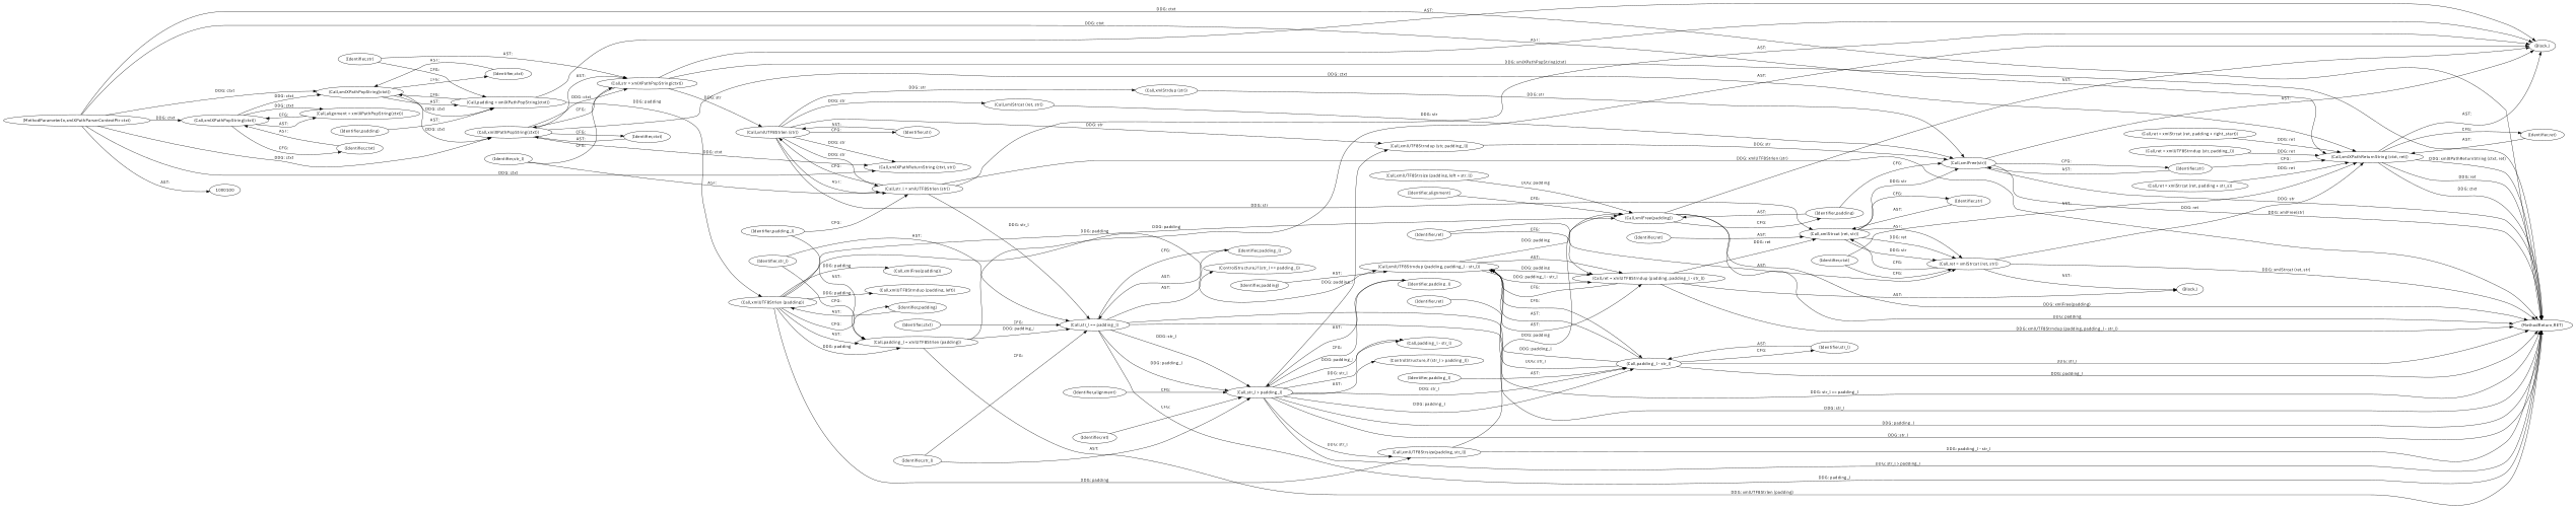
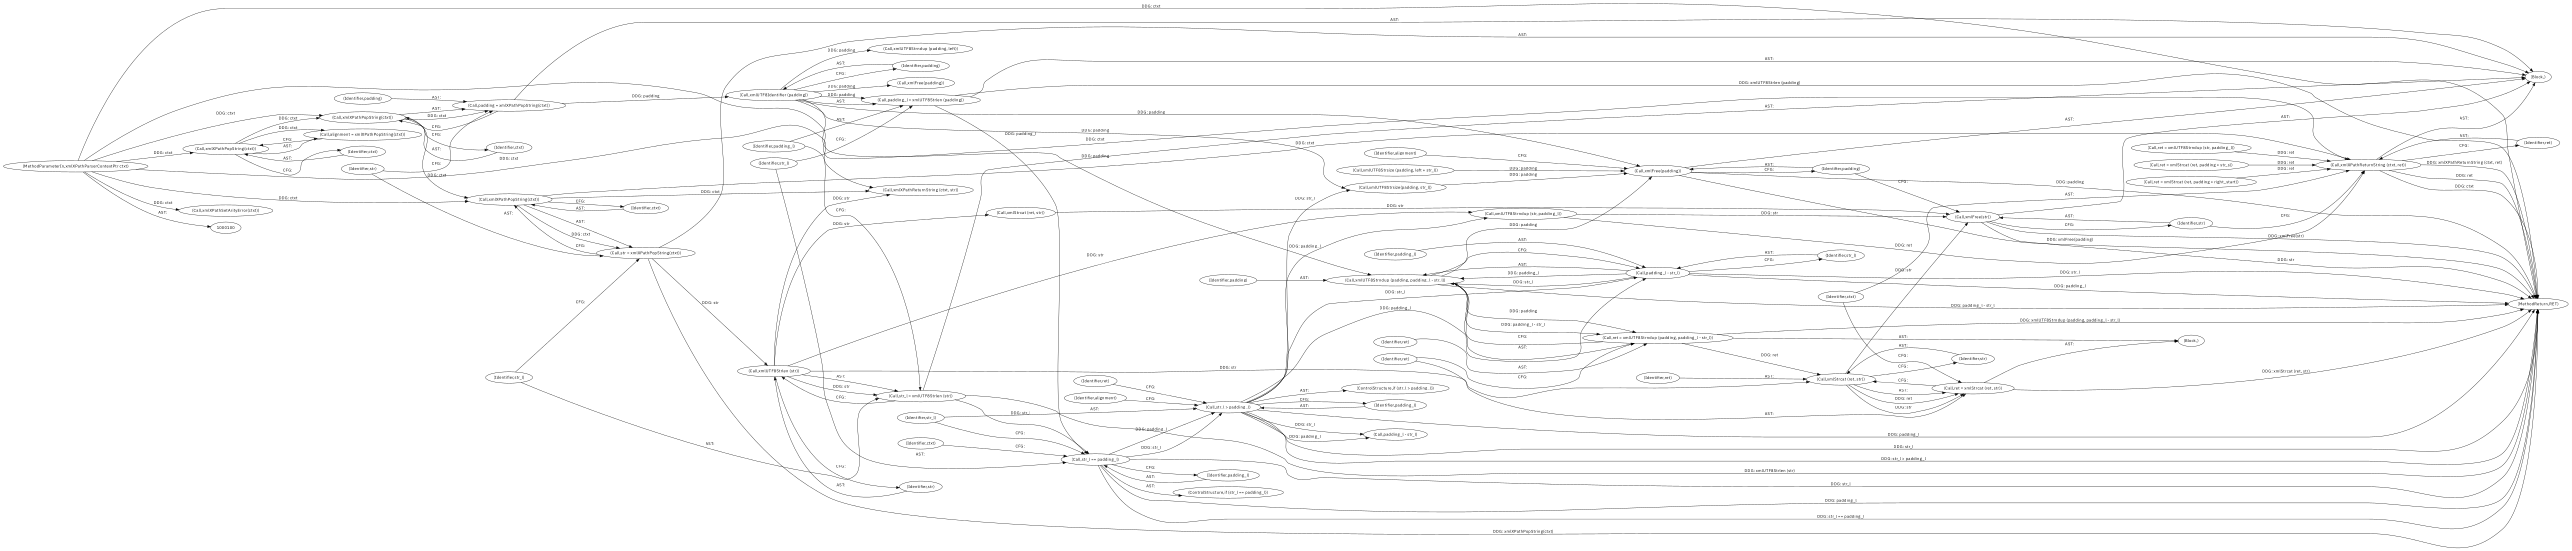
  digraph {
    fontname="IBM Plex Sans"
    rankdir=LR
    node [fontname="IBM Plex Sans"]
    edge [fontname="IBM Plex Sans"]
    n1 [label="(Call,xmlUTF8Strndup (padding, padding_l - str_l))"]
    n2 [label="(Call,padding_l - str_l)"]
    n3 [label="(Call,ret = xmlUTF8Strndup (padding, padding_l - str_l))"]
    n4 [label="(Call,xmlFree(padding))"]
    n5 [label="(MethodReturn,RET)"]
    n6 [label="(Identifier,str_l)"]
    n7 [label="(Call,xmlStrcat (ret, str))"]
    n8 [label="(Block,)"]
    n9 [label="(Block,)"]
    n10 [label="(Identifier,padding)"]
-   n11 [label="(Call,xmlUTF8Strlen (padding))"]
+   n11 [label="(Call,xmlUTF8Identifier (padding))"]
    n12 [label="(Call,padding_l = xmlUTF8Strlen (padding))"]
    n13 [label="(Call,xmlUTF8Strndup (padding, left))"]
    n14 [label="(Identifier,padding)"]
    n15 [label="(Call,xmlUTF8Strsize(padding, str_l))"]
    n16 [label="(Call,xmlFree(padding))"]
    n17 [label="(Call,str_l == padding_l)"]
    n18 [label="(Call,padding = xmlXPathPopString(ctxt))"]
    n19 [label="(Call,xmlXPathPopString(ctxt))"]
    n20 [label="(Call,xmlXPathPopString(ctxt))"]
    n21 [label="(Identifier,ctxt)"]
    n22 [label="(Call,xmlXPathReturnString (ctxt, ret))"]
    n23 [label="(Call,xmlXPathReturnString (ctxt, str))"]
    n24 [label="(Call,str = xmlXPathPopString(ctxt))"]
    n25 [label="(Identifier,ctxt)"]
    n26 [label="(Call,xmlXPathPopString(ctxt))"]
    n27 [label="(Call,alignment = xmlXPathPopString(ctxt))"]
    n28 [label="(Identifier,ctxt)"]
    n29 [label="(MethodParameterIn,xmlXPathParserContextPtr ctxt)"]
+   n30 [label="(Call,xmlXPathSetArityError(ctxt))"]
    1000100
    n32 [label="(Identifier,ret)"]
    n33 [label="(Call,str_l > padding_l)"]
    n34 [label="(Call,padding_l - str_l)"]
    n35 [label="(ControlStructure,if (str_l > padding_l))"]
    n36 [label="(Identifier,padding_l)"]
    n37 [label="(Call,xmlUTF8Strndup (str, padding_l))"]
    n38 [label="(Call,xmlFree(str))"]
    n39 [label="(Identifier,padding_l)"]
    n40 [label="(ControlStructure,if (str_l == padding_l))"]
    n41 [label="(Call,str_l = xmlUTF8Strlen (str))"]
    n42 [label="(Call,xmlUTF8Strlen (str))"]
    n43 [label="(Call,xmlStrcat (ret, str))"]
-   n44 [label="(Call,xmlStrdup (str))"]
    n45 [label="(Identifier,str)"]
    n46 [label="(Call,ret = xmlStrcat (ret, str))"]
    n47 [label="(Identifier,str)"]
    n48 [label="(Identifier,str)"]
    n49 [label="(Identifier,str)"]
    n50 [label="(Identifier,alignment)"]
    n51 [label="(Identifier,ctxt)"]
    n52 [label="(Identifier,padding)"]
    n53 [label="(Identifier,ctxt)"]
    n54 [label="(Identifier,padding_l)"]
    n55 [label="(Call,ret = xmlStrcat (ret, padding + right_start))"]
    n56 [label="(Identifier,alignment)"]
    n57 [label="(Identifier,ret)"]
    n58 [label="(Identifier,str_l)"]
    n59 [label="(Call,xmlUTF8Strsize (padding, left + str_l))"]
    n60 [label="(Identifier,padding_l)"]
    n61 [label="(Identifier,str_l)"]
    n62 [label="(Call,ret = xmlUTF8Strndup (str, padding_l))"]
    n63 [label="(Call,ret = xmlStrcat (ret, padding + str_s))"]
    n64 [label="(Identifier,ret)"]
    n65 [label="(Identifier,str_l)"]
    n66 [label="(Identifier,padding)"]
    n67 [label="(Identifier,ret)"]
    n68 [label="(Identifier,ret)"]
    n1 -> n2 [label="CFG: "]
    n1 -> n3 [label="AST: "]
    n1 -> n3 [label="DDG: padding"]
    n1 -> n3 [label="DDG: padding_l - str_l"]
    n1 -> n4 [label="DDG: padding"]
-   n15 -> n5 [label="DDG: padding_l - str_l"]
+   n1 -> n5 [label="DDG: padding_l - str_l"]
    n2 -> n1 [label="AST: "]
    n2 -> n1 [label="DDG: padding_l"]
    n2 -> n1 [label="DDG: str_l"]
    n2 -> n5 [label="DDG: str_l"]
    n2 -> n5 [label="DDG: padding_l"]
    n2 -> n6 [label="CFG: "]
    n3 -> n1 [label="CFG: "]
    n3 -> n5 [label="DDG: xmlUTF8Strndup (padding, padding_l - str_l)"]
    n3 -> n7 [label="DDG: ret"]
    n3 -> n8 [label="AST: "]
    n4 -> n5 [label="DDG: xmlFree(padding)"]
    n4 -> n5 [label="DDG: padding"]
    n4 -> n9 [label="AST: "]
    n4 -> n10 [label="CFG: "]
    n6 -> n2 [label="AST: "]
    n7 -> n38 [label="DDG: str"]
    n7 -> n46 [label="AST: "]
    n7 -> n46 [label="DDG: ret"]
    n7 -> n46 [label="DDG: str"]
    n7 -> n47 [label="CFG: "]
    n10 -> n4 [label="AST: "]
    n10 -> n38 [label="CFG: "]
    n11 -> n1 [label="DDG: padding"]
    n11 -> n4 [label="DDG: padding"]
    n11 -> n12 [label="AST: "]
    n11 -> n12 [label="DDG: padding"]
    n11 -> n13 [label="DDG: padding"]
    n11 -> n14 [label="CFG: "]
    n11 -> n15 [label="DDG: padding"]
    n11 -> n16 [label="DDG: padding"]
    n12 -> n5 [label="DDG: xmlUTF8Strlen (padding)"]
    n12 -> n9 [label="AST: "]
    n12 -> n17 [label="DDG: padding_l"]
    n14 -> n11 [label="AST: "]
    n15 -> n4 [label="DDG: padding"]
    n17 -> n5 [label="DDG: str_l == padding_l"]
    n17 -> n5 [label="DDG: str_l"]
    n17 -> n5 [label="DDG: padding_l"]
    n17 -> n33 [label="DDG: str_l"]
    n17 -> n33 [label="DDG: padding_l"]
    n17 -> n39 [label="CFG: "]
    n17 -> n40 [label="AST: "]
    n18 -> n9 [label="AST: "]
    n18 -> n11 [label="DDG: padding"]
    n18 -> n19 [label="CFG: "]
    n19 -> n18 [label="AST: "]
    n19 -> n18 [label="DDG: ctxt"]
    n19 -> n20 [label="DDG: ctxt"]
    n19 -> n21 [label="CFG: "]
    n20 -> n22 [label="DDG: ctxt"]
    n20 -> n23 [label="DDG: ctxt"]
    n20 -> n24 [label="AST: "]
    n20 -> n24 [label="DDG: ctxt"]
    n20 -> n25 [label="CFG: "]
    n21 -> n19 [label="AST: "]
    n22 -> n5 [label="DDG: ctxt"]
    n22 -> n5 [label="DDG: xmlXPathReturnString (ctxt, ret)"]
    n22 -> n5 [label="DDG: ret"]
    n22 -> n9 [label="AST: "]
    n22 -> n32 [label="CFG: "]
    n24 -> n5 [label="DDG: xmlXPathPopString(ctxt)"]
    n24 -> n9 [label="AST: "]
    n24 -> n20 [label="CFG: "]
    n24 -> n42 [label="DDG: str"]
    n25 -> n20 [label="AST: "]
    n26 -> n19 [label="DDG: ctxt"]
    n26 -> n27 [label="AST: "]
    n26 -> n27 [label="DDG: ctxt"]
    n26 -> n28 [label="CFG: "]
    n27 -> n26 [label="CFG: "]
    n28 -> n26 [label="AST: "]
    n29 -> n5 [label="DDG: ctxt"]
    n29 -> n19 [label="DDG: ctxt"]
    n29 -> n20 [label="DDG: ctxt"]
    n29 -> n22 [label="DDG: ctxt"]
    n29 -> n23 [label="DDG: ctxt"]
    n29 -> n26 [label="DDG: ctxt"]
+   n29 -> n30 [label="DDG: ctxt"]
    n29 -> 1000100 [label="AST: "]
    n32 -> n22 [label="AST: "]
    n33 -> n2 [label="DDG: padding_l"]
    n33 -> n2 [label="DDG: str_l"]
    n33 -> n5 [label="DDG: str_l > padding_l"]
    n33 -> n5 [label="DDG: padding_l"]
    n33 -> n5 [label="DDG: str_l"]
    n33 -> n15 [label="DDG: str_l"]
    n33 -> n34 [label="DDG: padding_l"]
    n33 -> n34 [label="DDG: str_l"]
    n33 -> n35 [label="AST: "]
    n33 -> n36 [label="CFG: "]
    n33 -> n37 [label="DDG: padding_l"]
    n36 -> n33 [label="AST: "]
    n37 -> n38 [label="DDG: str"]
    n38 -> n5 [label="DDG: str"]
    n38 -> n5 [label="DDG: xmlFree(str)"]
    n38 -> n9 [label="AST: "]
    n38 -> n48 [label="CFG: "]
    n39 -> n17 [label="AST: "]
    n41 -> n5 [label="DDG: xmlUTF8Strlen (str)"]
    n41 -> n9 [label="AST: "]
    n41 -> n17 [label="DDG: str_l"]
    n41 -> n42 [label="CFG: "]
    n42 -> n7 [label="DDG: str"]
    n42 -> n23 [label="DDG: str"]
    n42 -> n37 [label="DDG: str"]
    n42 -> n41 [label="AST: "]
    n42 -> n41 [label="DDG: str"]
    n42 -> n43 [label="DDG: str"]
-   n42 -> n44 [label="DDG: str"]
    n42 -> n45 [label="CFG: "]
    n43 -> n38 [label="DDG: str"]
-   n44 -> n38 [label="DDG: str"]
    n45 -> n42 [label="AST: "]
    n46 -> n5 [label="DDG: xmlStrcat (ret, str)"]
    n46 -> n7 [label="CFG: "]
    n46 -> n8 [label="AST: "]
-   n46 -> n22 [label="DDG: ret"]
+   n37 -> n22 [label="DDG: ret"]
    n47 -> n7 [label="AST: "]
    n48 -> n22 [label="CFG: "]
    n48 -> n38 [label="AST: "]
    n49 -> n18 [label="CFG: "]
    n49 -> n24 [label="AST: "]
    n50 -> n33 [label="CFG: "]
    n51 -> n17 [label="CFG: "]
    n52 -> n18 [label="AST: "]
    n53 -> n22 [label="AST: "]
    n53 -> n46 [label="CFG: "]
    n54 -> n2 [label="AST: "]
    n55 -> n22 [label="DDG: ret"]
    n56 -> n4 [label="CFG: "]
    n57 -> n3 [label="CFG: "]
    n57 -> n46 [label="AST: "]
    n58 -> n12 [label="CFG: "]
    n58 -> n17 [label="AST: "]
    n59 -> n4 [label="DDG: padding"]
    n60 -> n12 [label="AST: "]
    n60 -> n41 [label="CFG: "]
    n61 -> n24 [label="CFG: "]
    n61 -> n41 [label="AST: "]
    n62 -> n22 [label="DDG: ret"]
    n63 -> n22 [label="DDG: ret"]
    n64 -> n7 [label="AST: "]
    n65 -> n17 [label="CFG: "]
    n65 -> n33 [label="AST: "]
    n66 -> n1 [label="AST: "]
    n67 -> n33 [label="CFG: "]
    n68 -> n3 [label="AST: "]
  }
